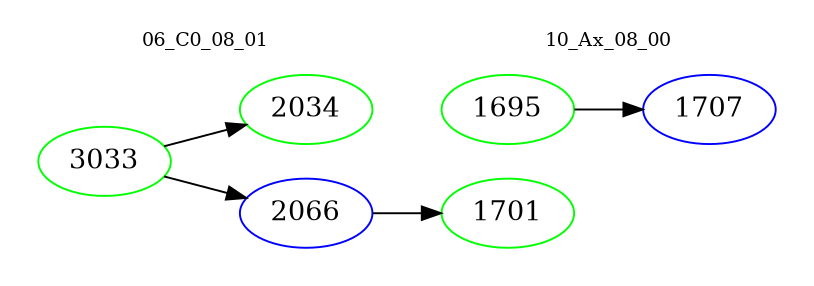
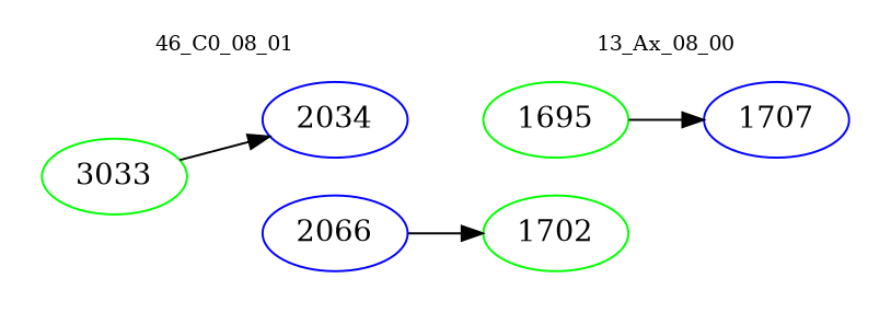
  digraph {
    fontname="DejaVu Serif"
    rankdir=LR
    node [color=green fontname="DejaVu Serif"]
    edge [color=black fontname="DejaVu Serif"]
    n1 [label=1695]
    n2 [color=blue label=1707]
-   n3 [label=1701]
+   n3 [label=1702]
    n4 [label=3033]
    n5 [color=blue label=2066]
-   n6 [label=2034]
+   n6 [color=blue label=2034]
    subgraph cluster_1 {
      color=white
      fontsize=10
-     label="10_Ax_08_00"
+     label="13_Ax_08_00"
      n1
      n2
      n3
    }
    subgraph cluster_2 {
      color=white
      fontsize=10
-     label="06_C0_08_01"
+     label="46_C0_08_01"
      n4
      n5
      n6
    }
    n1 -> n2
-   n4 -> n5
    n4 -> n6
    n5 -> n3
  }
